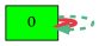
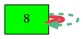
  digraph {
    rankdir=TB
    fontname=Merriweather
    edge [fontname=Merriweather]
-   n1 [fillcolor="#00fe00" label=0 shape=box style=filled fontname=Merriweather]
+   n1 [fillcolor="#00fe00" label=8 shape=box style=filled fontname=Merriweather]
    n1 -> n1 [color="#e63946" penwidth=4.00]
    n1 -> n1 [color="#52b788" penwidth=3.00 style=dashed]
  }
